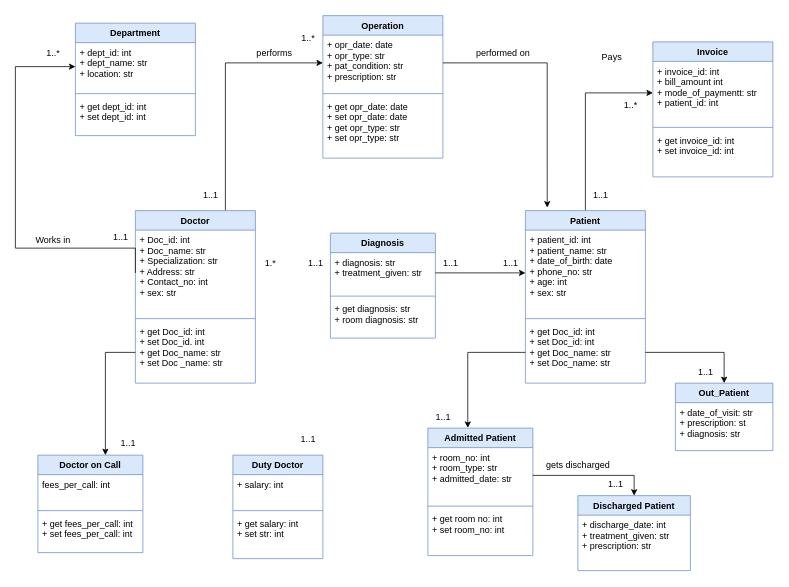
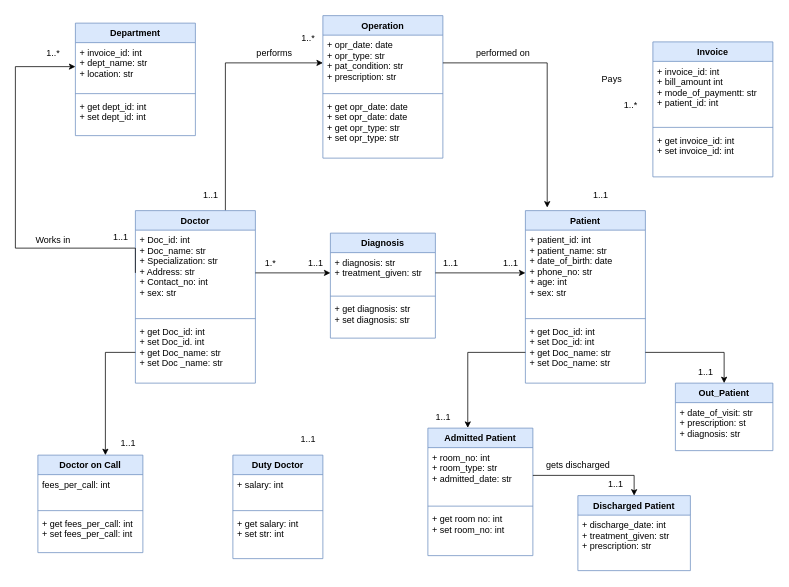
  <mxCell id="0" />
  <mxCell id="1" parent="0" />
  <mxCell id="2" style="edgeStyle=orthogonalEdgeStyle;rounded=0;orthogonalLoop=1;jettySize=auto;html=1;entryX=0;entryY=0.5;entryDx=0;entryDy=0;endArrow=classic;endFill=1;" parent="1" source="3" target="21" edge="1"><mxGeometry relative="1" as="geometry"><Array as="points"><mxPoint x="300" y="83" /></Array></mxGeometry></mxCell>
  <mxCell id="3" value="Doctor" style="swimlane;fontStyle=1;align=center;verticalAlign=top;childLayout=stackLayout;horizontal=1;startSize=26;horizontalStack=0;resizeParent=1;resizeParentMax=0;resizeLast=0;collapsible=1;marginBottom=0;shadow=0;fillColor=#dae8fc;strokeColor=#6c8ebf;" parent="1" vertex="1"><mxGeometry x="180" y="280" width="160" height="230" as="geometry" /></mxCell>
  <mxCell id="4" value="+ Doc_id: int&#10;+ Doc_name: str&#10;+ Specialization: str&#10;+ Address: str&#10;+ Contact_no: int&#10;+ sex: str" style="text;strokeColor=none;fillColor=none;align=left;verticalAlign=top;spacingLeft=4;spacingRight=4;overflow=hidden;rotatable=0;points=[[0,0.5],[1,0.5]];portConstraint=eastwest;shadow=0;" parent="3" vertex="1"><mxGeometry y="26" width="160" height="114" as="geometry" /></mxCell>
  <mxCell id="5" value="" style="line;strokeWidth=1;fillColor=none;align=left;verticalAlign=middle;spacingTop=-1;spacingLeft=3;spacingRight=3;rotatable=0;labelPosition=right;points=[];portConstraint=eastwest;strokeColor=inherit;shadow=0;" parent="3" vertex="1"><mxGeometry y="140" width="160" height="8" as="geometry" /></mxCell>
  <mxCell id="6" value="+ get Doc_id: int &#10;+ set Doc_id. int &#10;+ get Doc_name: str &#10;+ set Doc _name: str" style="text;strokeColor=none;fillColor=none;align=left;verticalAlign=top;spacingLeft=4;spacingRight=4;overflow=hidden;rotatable=0;points=[[0,0.5],[1,0.5]];portConstraint=eastwest;shadow=0;" parent="3" vertex="1"><mxGeometry y="148" width="160" height="82" as="geometry" /></mxCell>
- <mxCell id="7" style="edgeStyle=orthogonalEdgeStyle;rounded=0;orthogonalLoop=1;jettySize=auto;html=1;exitX=0.5;exitY=0;exitDx=0;exitDy=0;entryX=0;entryY=0.5;entryDx=0;entryDy=0;" parent="1" source="8" target="25" edge="1"><mxGeometry relative="1" as="geometry" /></mxCell>
  <mxCell id="8" value="Patient" style="swimlane;fontStyle=1;align=center;verticalAlign=top;childLayout=stackLayout;horizontal=1;startSize=26;horizontalStack=0;resizeParent=1;resizeParentMax=0;resizeLast=0;collapsible=1;marginBottom=0;shadow=0;fillColor=#dae8fc;strokeColor=#6c8ebf;" parent="1" vertex="1"><mxGeometry x="700" y="280" width="160" height="230" as="geometry" /></mxCell>
  <mxCell id="9" value="+ patient_id: int &#10;+ patient_name: str &#10;+ date_of_birth: date &#10;+ phone_no: str &#10;+ age: int &#10;+ sex: str&#10;" style="text;strokeColor=none;fillColor=none;align=left;verticalAlign=top;spacingLeft=4;spacingRight=4;overflow=hidden;rotatable=0;points=[[0,0.5],[1,0.5]];portConstraint=eastwest;shadow=0;" parent="8" vertex="1"><mxGeometry y="26" width="160" height="114" as="geometry" /></mxCell>
  <mxCell id="10" value="" style="line;strokeWidth=1;fillColor=none;align=left;verticalAlign=middle;spacingTop=-1;spacingLeft=3;spacingRight=3;rotatable=0;labelPosition=right;points=[];portConstraint=eastwest;strokeColor=inherit;shadow=0;" parent="8" vertex="1"><mxGeometry y="140" width="160" height="8" as="geometry" /></mxCell>
  <mxCell id="11" value="+ get Doc_id: int &#10;+ set Doc_id: int &#10;+ get Doc_name: str &#10;+ set Doc_name: str" style="text;strokeColor=none;fillColor=none;align=left;verticalAlign=top;spacingLeft=4;spacingRight=4;overflow=hidden;rotatable=0;points=[[0,0.5],[1,0.5]];portConstraint=eastwest;shadow=0;" parent="8" vertex="1"><mxGeometry y="148" width="160" height="82" as="geometry" /></mxCell>
  <mxCell id="12" value="Department" style="swimlane;fontStyle=1;align=center;verticalAlign=top;childLayout=stackLayout;horizontal=1;startSize=26;horizontalStack=0;resizeParent=1;resizeParentMax=0;resizeLast=0;collapsible=1;marginBottom=0;shadow=0;fillColor=#dae8fc;strokeColor=#6c8ebf;" parent="1" vertex="1"><mxGeometry x="100" y="30" width="160" height="150" as="geometry" /></mxCell>
- <mxCell id="13" value="+ dept_id: int &#10;+ dept_name: str&#10;+ location: str" style="text;strokeColor=none;fillColor=none;align=left;verticalAlign=top;spacingLeft=4;spacingRight=4;overflow=hidden;rotatable=0;points=[[0,0.5],[1,0.5]];portConstraint=eastwest;shadow=0;" parent="12" vertex="1"><mxGeometry y="26" width="160" height="64" as="geometry" /></mxCell>
+ <mxCell id="13" value="+ invoice_id: int &#10;+ dept_name: str&#10;+ location: str" style="text;strokeColor=none;fillColor=none;align=left;verticalAlign=top;spacingLeft=4;spacingRight=4;overflow=hidden;rotatable=0;points=[[0,0.5],[1,0.5]];portConstraint=eastwest;shadow=0;" parent="12" vertex="1"><mxGeometry y="26" width="160" height="64" as="geometry" /></mxCell>
  <mxCell id="14" value="" style="line;strokeWidth=1;fillColor=none;align=left;verticalAlign=middle;spacingTop=-1;spacingLeft=3;spacingRight=3;rotatable=0;labelPosition=right;points=[];portConstraint=eastwest;strokeColor=inherit;shadow=0;" parent="12" vertex="1"><mxGeometry y="90" width="160" height="8" as="geometry" /></mxCell>
  <mxCell id="15" value="+ get dept_id: int &#10;+ set dept_id: int" style="text;strokeColor=none;fillColor=none;align=left;verticalAlign=top;spacingLeft=4;spacingRight=4;overflow=hidden;rotatable=0;points=[[0,0.5],[1,0.5]];portConstraint=eastwest;shadow=0;" parent="12" vertex="1"><mxGeometry y="98" width="160" height="52" as="geometry" /></mxCell>
  <mxCell id="16" value="Diagnosis" style="swimlane;fontStyle=1;align=center;verticalAlign=top;childLayout=stackLayout;horizontal=1;startSize=26;horizontalStack=0;resizeParent=1;resizeParentMax=0;resizeLast=0;collapsible=1;marginBottom=0;shadow=0;fillColor=#dae8fc;strokeColor=#6c8ebf;" parent="1" vertex="1"><mxGeometry x="440" y="310" width="140" height="140" as="geometry" /></mxCell>
  <mxCell id="17" value="+ diagnosis: str &#10;+ treatment_given: str&#10;" style="text;strokeColor=none;fillColor=none;align=left;verticalAlign=top;spacingLeft=4;spacingRight=4;overflow=hidden;rotatable=0;points=[[0,0.5],[1,0.5]];portConstraint=eastwest;shadow=0;" parent="16" vertex="1"><mxGeometry y="26" width="140" height="54" as="geometry" /></mxCell>
  <mxCell id="18" value="" style="line;strokeWidth=1;fillColor=none;align=left;verticalAlign=middle;spacingTop=-1;spacingLeft=3;spacingRight=3;rotatable=0;labelPosition=right;points=[];portConstraint=eastwest;strokeColor=inherit;shadow=0;" parent="16" vertex="1"><mxGeometry y="80" width="140" height="8" as="geometry" /></mxCell>
- <mxCell id="19" value="+ get diagnosis: str &#10;+ room diagnosis: str" style="text;strokeColor=none;fillColor=none;align=left;verticalAlign=top;spacingLeft=4;spacingRight=4;overflow=hidden;rotatable=0;points=[[0,0.5],[1,0.5]];portConstraint=eastwest;shadow=0;" parent="16" vertex="1"><mxGeometry y="88" width="140" height="52" as="geometry" /></mxCell>
+ <mxCell id="19" value="+ get diagnosis: str &#10;+ set diagnosis: str" style="text;strokeColor=none;fillColor=none;align=left;verticalAlign=top;spacingLeft=4;spacingRight=4;overflow=hidden;rotatable=0;points=[[0,0.5],[1,0.5]];portConstraint=eastwest;shadow=0;" parent="16" vertex="1"><mxGeometry y="88" width="140" height="52" as="geometry" /></mxCell>
  <mxCell id="20" value="Operation" style="swimlane;fontStyle=1;align=center;verticalAlign=top;childLayout=stackLayout;horizontal=1;startSize=26;horizontalStack=0;resizeParent=1;resizeParentMax=0;resizeLast=0;collapsible=1;marginBottom=0;shadow=0;fillColor=#dae8fc;strokeColor=#6c8ebf;" parent="1" vertex="1"><mxGeometry x="430" y="20" width="160" height="190" as="geometry" /></mxCell>
  <mxCell id="21" value="+ opr_date: date &#10;+ opr_type: str &#10;+ pat_condition: str &#10;+ prescription: str" style="text;strokeColor=none;fillColor=none;align=left;verticalAlign=top;spacingLeft=4;spacingRight=4;overflow=hidden;rotatable=0;points=[[0,0.5],[1,0.5]];portConstraint=eastwest;shadow=0;" parent="20" vertex="1"><mxGeometry y="26" width="160" height="74" as="geometry" /></mxCell>
  <mxCell id="22" value="" style="line;strokeWidth=1;fillColor=none;align=left;verticalAlign=middle;spacingTop=-1;spacingLeft=3;spacingRight=3;rotatable=0;labelPosition=right;points=[];portConstraint=eastwest;strokeColor=inherit;shadow=0;" parent="20" vertex="1"><mxGeometry y="100" width="160" height="8" as="geometry" /></mxCell>
  <mxCell id="23" value="+ get opr_date: date &#10;+ set opr_date: date &#10;+ get opr_type: str &#10;+ set opr_type: str" style="text;strokeColor=none;fillColor=none;align=left;verticalAlign=top;spacingLeft=4;spacingRight=4;overflow=hidden;rotatable=0;points=[[0,0.5],[1,0.5]];portConstraint=eastwest;shadow=0;" parent="20" vertex="1"><mxGeometry y="108" width="160" height="82" as="geometry" /></mxCell>
  <mxCell id="24" value="Invoice" style="swimlane;fontStyle=1;align=center;verticalAlign=top;childLayout=stackLayout;horizontal=1;startSize=26;horizontalStack=0;resizeParent=1;resizeParentMax=0;resizeLast=0;collapsible=1;marginBottom=0;shadow=0;fillColor=#dae8fc;strokeColor=#6c8ebf;" parent="1" vertex="1"><mxGeometry x="870" y="55" width="160" height="180" as="geometry" /></mxCell>
  <mxCell id="25" value="+ invoice_id: int &#10;+ bill_amount int &#10;+ mode_of_paymentt: str &#10;+ patient_id: int&#10;" style="text;strokeColor=none;fillColor=none;align=left;verticalAlign=top;spacingLeft=4;spacingRight=4;overflow=hidden;rotatable=0;points=[[0,0.5],[1,0.5]];portConstraint=eastwest;shadow=0;" parent="24" vertex="1"><mxGeometry y="26" width="160" height="84" as="geometry" /></mxCell>
  <mxCell id="26" value="" style="line;strokeWidth=1;fillColor=none;align=left;verticalAlign=middle;spacingTop=-1;spacingLeft=3;spacingRight=3;rotatable=0;labelPosition=right;points=[];portConstraint=eastwest;strokeColor=inherit;shadow=0;" parent="24" vertex="1"><mxGeometry y="110" width="160" height="8" as="geometry" /></mxCell>
  <mxCell id="27" value="+ get invoice_id: int &#10;+ set invoice_id: int" style="text;strokeColor=none;fillColor=none;align=left;verticalAlign=top;spacingLeft=4;spacingRight=4;overflow=hidden;rotatable=0;points=[[0,0.5],[1,0.5]];portConstraint=eastwest;shadow=0;" parent="24" vertex="1"><mxGeometry y="118" width="160" height="62" as="geometry" /></mxCell>
  <mxCell id="28" value="Duty Doctor" style="swimlane;fontStyle=1;align=center;verticalAlign=top;childLayout=stackLayout;horizontal=1;startSize=26;horizontalStack=0;resizeParent=1;resizeParentMax=0;resizeLast=0;collapsible=1;marginBottom=0;shadow=0;fillColor=#dae8fc;strokeColor=#6c8ebf;" parent="1" vertex="1"><mxGeometry x="310" y="606" width="120" height="138" as="geometry" /></mxCell>
  <mxCell id="29" value="+ salary: int" style="text;strokeColor=none;fillColor=none;align=left;verticalAlign=top;spacingLeft=4;spacingRight=4;overflow=hidden;rotatable=0;points=[[0,0.5],[1,0.5]];portConstraint=eastwest;shadow=0;" parent="28" vertex="1"><mxGeometry y="26" width="120" height="44" as="geometry" /></mxCell>
  <mxCell id="30" value="" style="line;strokeWidth=1;fillColor=none;align=left;verticalAlign=middle;spacingTop=-1;spacingLeft=3;spacingRight=3;rotatable=0;labelPosition=right;points=[];portConstraint=eastwest;strokeColor=inherit;shadow=0;" parent="28" vertex="1"><mxGeometry y="70" width="120" height="8" as="geometry" /></mxCell>
  <mxCell id="31" value="+ get salary: int &#10;+ set str: int" style="text;strokeColor=none;fillColor=none;align=left;verticalAlign=top;spacingLeft=4;spacingRight=4;overflow=hidden;rotatable=0;points=[[0,0.5],[1,0.5]];portConstraint=eastwest;shadow=0;" parent="28" vertex="1"><mxGeometry y="78" width="120" height="60" as="geometry" /></mxCell>
  <mxCell id="32" value="Doctor on Call" style="swimlane;fontStyle=1;align=center;verticalAlign=top;childLayout=stackLayout;horizontal=1;startSize=26;horizontalStack=0;resizeParent=1;resizeParentMax=0;resizeLast=0;collapsible=1;marginBottom=0;shadow=0;fillColor=#dae8fc;strokeColor=#6c8ebf;" parent="1" vertex="1"><mxGeometry x="50" y="606" width="140" height="130" as="geometry" /></mxCell>
  <mxCell id="33" value="fees_per_call: int" style="text;strokeColor=none;fillColor=none;align=left;verticalAlign=top;spacingLeft=4;spacingRight=4;overflow=hidden;rotatable=0;points=[[0,0.5],[1,0.5]];portConstraint=eastwest;shadow=0;" parent="32" vertex="1"><mxGeometry y="26" width="140" height="44" as="geometry" /></mxCell>
  <mxCell id="34" value="" style="line;strokeWidth=1;fillColor=none;align=left;verticalAlign=middle;spacingTop=-1;spacingLeft=3;spacingRight=3;rotatable=0;labelPosition=right;points=[];portConstraint=eastwest;strokeColor=inherit;shadow=0;" parent="32" vertex="1"><mxGeometry y="70" width="140" height="8" as="geometry" /></mxCell>
  <mxCell id="35" value="+ get fees_per_call: int&#10;+ set fees_per_call: int" style="text;strokeColor=none;fillColor=none;align=left;verticalAlign=top;spacingLeft=4;spacingRight=4;overflow=hidden;rotatable=0;points=[[0,0.5],[1,0.5]];portConstraint=eastwest;shadow=0;" parent="32" vertex="1"><mxGeometry y="78" width="140" height="52" as="geometry" /></mxCell>
  <mxCell id="36" value="Out_Patient" style="swimlane;fontStyle=1;align=center;verticalAlign=top;childLayout=stackLayout;horizontal=1;startSize=26;horizontalStack=0;resizeParent=1;resizeParentMax=0;resizeLast=0;collapsible=1;marginBottom=0;shadow=0;fillColor=#dae8fc;strokeColor=#6c8ebf;" parent="1" vertex="1"><mxGeometry x="900" y="510" width="130" height="90" as="geometry" /></mxCell>
  <mxCell id="37" value="+ date_of_visit: str&#10;+ prescription: st&#10;+ diagnosis: str" style="text;strokeColor=none;fillColor=none;align=left;verticalAlign=top;spacingLeft=4;spacingRight=4;overflow=hidden;rotatable=0;points=[[0,0.5],[1,0.5]];portConstraint=eastwest;shadow=0;" parent="36" vertex="1"><mxGeometry y="26" width="130" height="64" as="geometry" /></mxCell>
  <mxCell id="38" value="Discharged Patient" style="swimlane;fontStyle=1;align=center;verticalAlign=top;childLayout=stackLayout;horizontal=1;startSize=26;horizontalStack=0;resizeParent=1;resizeParentMax=0;resizeLast=0;collapsible=1;marginBottom=0;shadow=0;fillColor=#dae8fc;strokeColor=#6c8ebf;" parent="1" vertex="1"><mxGeometry x="770" y="660" width="150" height="100" as="geometry" /></mxCell>
  <mxCell id="39" value="+ discharge_date: int &#10;+ treatment_given: str &#10;+ prescription: str" style="text;strokeColor=none;fillColor=none;align=left;verticalAlign=top;spacingLeft=4;spacingRight=4;overflow=hidden;rotatable=0;points=[[0,0.5],[1,0.5]];portConstraint=eastwest;shadow=0;" parent="38" vertex="1"><mxGeometry y="26" width="150" height="74" as="geometry" /></mxCell>
  <mxCell id="40" value="Admitted Patient" style="swimlane;fontStyle=1;align=center;verticalAlign=top;childLayout=stackLayout;horizontal=1;startSize=26;horizontalStack=0;resizeParent=1;resizeParentMax=0;resizeLast=0;collapsible=1;marginBottom=0;shadow=0;fillColor=#dae8fc;strokeColor=#6c8ebf;" parent="1" vertex="1"><mxGeometry x="570" y="570" width="140" height="170" as="geometry" /></mxCell>
  <mxCell id="41" value="+ room_no: int &#10;+ room_type: str &#10;+ admitted_date: str&#10;" style="text;strokeColor=none;fillColor=none;align=left;verticalAlign=top;spacingLeft=4;spacingRight=4;overflow=hidden;rotatable=0;points=[[0,0.5],[1,0.5]];portConstraint=eastwest;shadow=0;" parent="40" vertex="1"><mxGeometry y="26" width="140" height="74" as="geometry" /></mxCell>
  <mxCell id="42" value="" style="line;strokeWidth=1;fillColor=none;align=left;verticalAlign=middle;spacingTop=-1;spacingLeft=3;spacingRight=3;rotatable=0;labelPosition=right;points=[];portConstraint=eastwest;strokeColor=inherit;shadow=0;" parent="40" vertex="1"><mxGeometry y="100" width="140" height="8" as="geometry" /></mxCell>
  <mxCell id="43" value="+ get room no: int &#10;+ set room_no: int" style="text;strokeColor=none;fillColor=none;align=left;verticalAlign=top;spacingLeft=4;spacingRight=4;overflow=hidden;rotatable=0;points=[[0,0.5],[1,0.5]];portConstraint=eastwest;shadow=0;" parent="40" vertex="1"><mxGeometry y="108" width="140" height="62" as="geometry" /></mxCell>
+ <mxCell id="44" value="" style="edgeStyle=orthogonalEdgeStyle;rounded=0;orthogonalLoop=1;jettySize=auto;html=1;entryX=0;entryY=0.5;entryDx=0;entryDy=0;" parent="1" source="4" target="17" edge="1"><mxGeometry relative="1" as="geometry"><mxPoint x="400" y="420" as="targetPoint" /></mxGeometry></mxCell>
  <mxCell id="45" style="edgeStyle=orthogonalEdgeStyle;rounded=0;orthogonalLoop=1;jettySize=auto;html=1;exitX=1;exitY=0.5;exitDx=0;exitDy=0;entryX=0;entryY=0.5;entryDx=0;entryDy=0;" parent="1" source="17" target="9" edge="1"><mxGeometry relative="1" as="geometry" /></mxCell>
  <mxCell id="46" style="edgeStyle=orthogonalEdgeStyle;rounded=0;orthogonalLoop=1;jettySize=auto;html=1;exitX=0;exitY=0.5;exitDx=0;exitDy=0;entryX=0.38;entryY=-0.002;entryDx=0;entryDy=0;entryPerimeter=0;" parent="1" source="11" target="40" edge="1"><mxGeometry relative="1" as="geometry" /></mxCell>
  <mxCell id="47" style="edgeStyle=orthogonalEdgeStyle;rounded=0;orthogonalLoop=1;jettySize=auto;html=1;exitX=1;exitY=0.5;exitDx=0;exitDy=0;entryX=0.5;entryY=0;entryDx=0;entryDy=0;" parent="1" source="11" target="36" edge="1"><mxGeometry relative="1" as="geometry" /></mxCell>
  <mxCell id="48" style="edgeStyle=orthogonalEdgeStyle;rounded=0;orthogonalLoop=1;jettySize=auto;html=1;entryX=0.643;entryY=0;entryDx=0;entryDy=0;entryPerimeter=0;" parent="1" source="6" target="32" edge="1"><mxGeometry relative="1" as="geometry" /></mxCell>
  <mxCell id="49" style="edgeStyle=orthogonalEdgeStyle;rounded=0;orthogonalLoop=1;jettySize=auto;html=1;exitX=0;exitY=0.5;exitDx=0;exitDy=0;entryX=0;entryY=0.5;entryDx=0;entryDy=0;endArrow=classic;endFill=1;" parent="1" source="4" target="13" edge="1"><mxGeometry relative="1" as="geometry"><mxPoint x="170" y="90" as="targetPoint" /><Array as="points"><mxPoint x="180" y="330" /><mxPoint x="20" y="330" /><mxPoint x="20" y="88" /></Array></mxGeometry></mxCell>
- <mxCell id="50" value="Pays" style="text;html=1;align=center;verticalAlign=middle;resizable=0;points=[];autosize=1;strokeColor=none;fillColor=none;" parent="1" vertex="1"><mxGeometry x="790" y="60" width="50" height="30" as="geometry" /></mxCell>
+ <mxCell id="50" value="Pays" style="text;html=1;align=center;verticalAlign=middle;resizable=0;points=[];autosize=1;strokeColor=none;fillColor=none;" parent="1" vertex="1"><mxGeometry x="790" y="90" width="50" height="30" as="geometry" /></mxCell>
  <mxCell id="51" value="Works in" style="text;html=1;align=center;verticalAlign=middle;resizable=0;points=[];autosize=1;strokeColor=none;fillColor=none;" parent="1" vertex="1"><mxGeometry x="35" y="305" width="70" height="30" as="geometry" /></mxCell>
  <mxCell id="52" value="performs" style="text;html=1;align=center;verticalAlign=middle;resizable=0;points=[];autosize=1;strokeColor=none;fillColor=none;" parent="1" vertex="1"><mxGeometry x="330" y="55" width="70" height="30" as="geometry" /></mxCell>
  <mxCell id="53" style="edgeStyle=orthogonalEdgeStyle;rounded=0;orthogonalLoop=1;jettySize=auto;html=1;entryX=0.182;entryY=-0.018;entryDx=0;entryDy=0;entryPerimeter=0;endArrow=classic;endFill=1;" parent="1" source="21" target="8" edge="1"><mxGeometry relative="1" as="geometry" /></mxCell>
  <mxCell id="54" value="performed on" style="text;html=1;align=center;verticalAlign=middle;resizable=0;points=[];autosize=1;strokeColor=none;fillColor=none;" parent="1" vertex="1"><mxGeometry x="620" y="55" width="100" height="30" as="geometry" /></mxCell>
  <mxCell id="55" style="edgeStyle=orthogonalEdgeStyle;rounded=0;orthogonalLoop=1;jettySize=auto;html=1;exitX=1;exitY=0.5;exitDx=0;exitDy=0;entryX=0.5;entryY=0;entryDx=0;entryDy=0;endArrow=classic;endFill=1;" parent="1" source="41" target="38" edge="1"><mxGeometry relative="1" as="geometry" /></mxCell>
  <mxCell id="56" value="gets discharged" style="text;html=1;align=center;verticalAlign=middle;resizable=0;points=[];autosize=1;strokeColor=none;fillColor=none;" parent="1" vertex="1"><mxGeometry x="715" y="605" width="110" height="30" as="geometry" /></mxCell>
  <mxCell id="57" value="1..1" style="text;html=1;align=center;verticalAlign=middle;resizable=0;points=[];autosize=1;strokeColor=none;fillColor=none;" parent="1" vertex="1"><mxGeometry x="140" y="300" width="40" height="30" as="geometry" /></mxCell>
  <mxCell id="58" value="1..*" style="text;html=1;align=center;verticalAlign=middle;resizable=0;points=[];autosize=1;strokeColor=none;fillColor=none;" parent="1" vertex="1"><mxGeometry x="50" y="55" width="40" height="30" as="geometry" /></mxCell>
  <mxCell id="59" value="1..1" style="text;html=1;align=center;verticalAlign=middle;resizable=0;points=[];autosize=1;strokeColor=none;fillColor=none;" parent="1" vertex="1"><mxGeometry x="260" y="245" width="40" height="30" as="geometry" /></mxCell>
  <mxCell id="60" value="1..*" style="text;html=1;align=center;verticalAlign=middle;resizable=0;points=[];autosize=1;strokeColor=none;fillColor=none;" parent="1" vertex="1"><mxGeometry x="390" y="35" width="40" height="30" as="geometry" /></mxCell>
  <mxCell id="61" value="1..1" style="text;html=1;align=center;verticalAlign=middle;resizable=0;points=[];autosize=1;strokeColor=none;fillColor=none;" parent="1" vertex="1"><mxGeometry x="780" y="245" width="40" height="30" as="geometry" /></mxCell>
  <mxCell id="62" value="1..*" style="text;html=1;align=center;verticalAlign=middle;resizable=0;points=[];autosize=1;strokeColor=none;fillColor=none;" parent="1" vertex="1"><mxGeometry x="820" y="125" width="40" height="30" as="geometry" /></mxCell>
  <mxCell id="63" value="1.*" style="text;html=1;align=center;verticalAlign=middle;resizable=0;points=[];autosize=1;strokeColor=none;fillColor=none;" parent="1" vertex="1"><mxGeometry x="340" y="335" width="40" height="30" as="geometry" /></mxCell>
  <mxCell id="64" value="1..1" style="text;html=1;align=center;verticalAlign=middle;resizable=0;points=[];autosize=1;strokeColor=none;fillColor=none;" parent="1" vertex="1"><mxGeometry x="400" y="335" width="40" height="30" as="geometry" /></mxCell>
  <mxCell id="65" value="1..1" style="text;html=1;align=center;verticalAlign=middle;resizable=0;points=[];autosize=1;strokeColor=none;fillColor=none;" vertex="1" parent="1"><mxGeometry x="660" y="335" width="40" height="30" as="geometry" /></mxCell>
  <mxCell id="66" value="1..1" style="text;html=1;align=center;verticalAlign=middle;resizable=0;points=[];autosize=1;strokeColor=none;fillColor=none;" vertex="1" parent="1"><mxGeometry x="390" y="570" width="40" height="30" as="geometry" /></mxCell>
  <mxCell id="67" value="1..1" style="text;html=1;align=center;verticalAlign=middle;resizable=0;points=[];autosize=1;strokeColor=none;fillColor=none;" vertex="1" parent="1"><mxGeometry x="150" y="575" width="40" height="30" as="geometry" /></mxCell>
  <mxCell id="68" value="1..1" style="text;html=1;align=center;verticalAlign=middle;resizable=0;points=[];autosize=1;strokeColor=none;fillColor=none;" vertex="1" parent="1"><mxGeometry x="570" y="540" width="40" height="30" as="geometry" /></mxCell>
  <mxCell id="69" value="1..1" style="text;html=1;align=center;verticalAlign=middle;resizable=0;points=[];autosize=1;strokeColor=none;fillColor=none;" vertex="1" parent="1"><mxGeometry x="800" y="630" width="40" height="30" as="geometry" /></mxCell>
  <mxCell id="70" value="1..1" style="text;html=1;align=center;verticalAlign=middle;resizable=0;points=[];autosize=1;strokeColor=none;fillColor=none;" vertex="1" parent="1"><mxGeometry x="920" y="480" width="40" height="30" as="geometry" /></mxCell>
  <mxCell id="71" value="1..1" style="text;html=1;align=center;verticalAlign=middle;resizable=0;points=[];autosize=1;strokeColor=none;fillColor=none;" vertex="1" parent="1"><mxGeometry x="580" y="335" width="40" height="30" as="geometry" /></mxCell>
